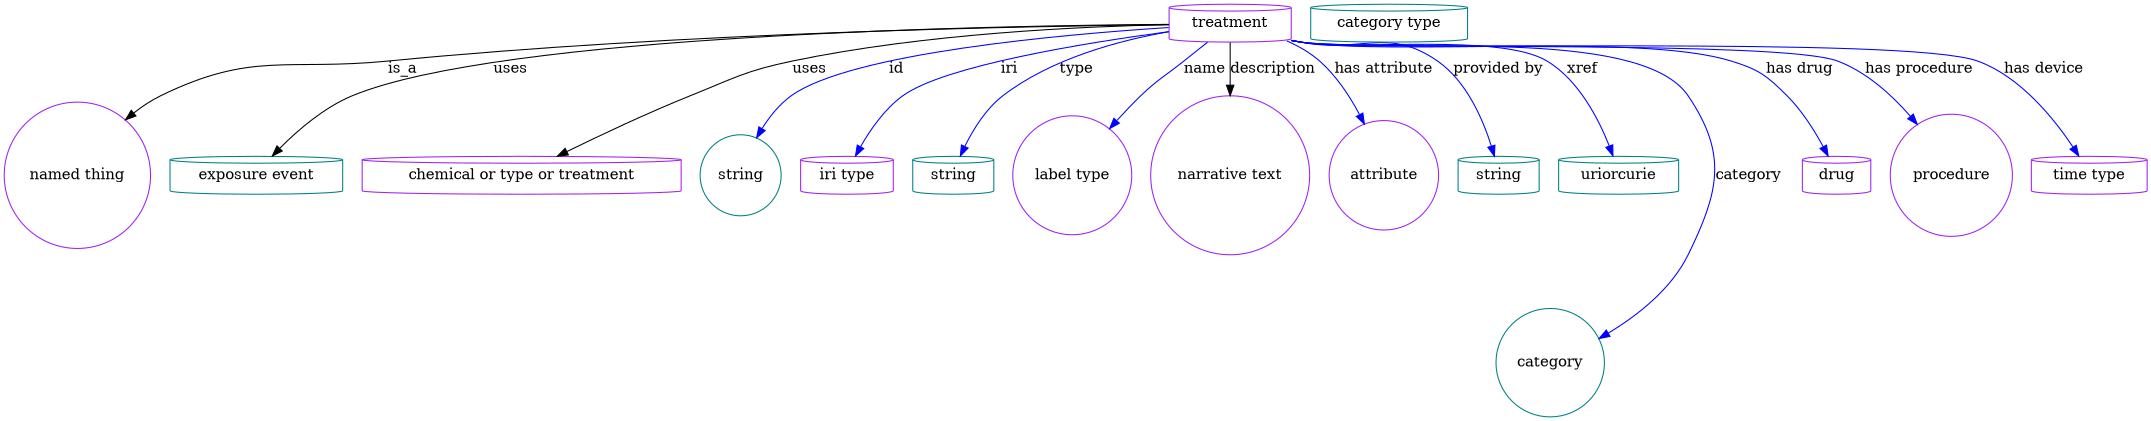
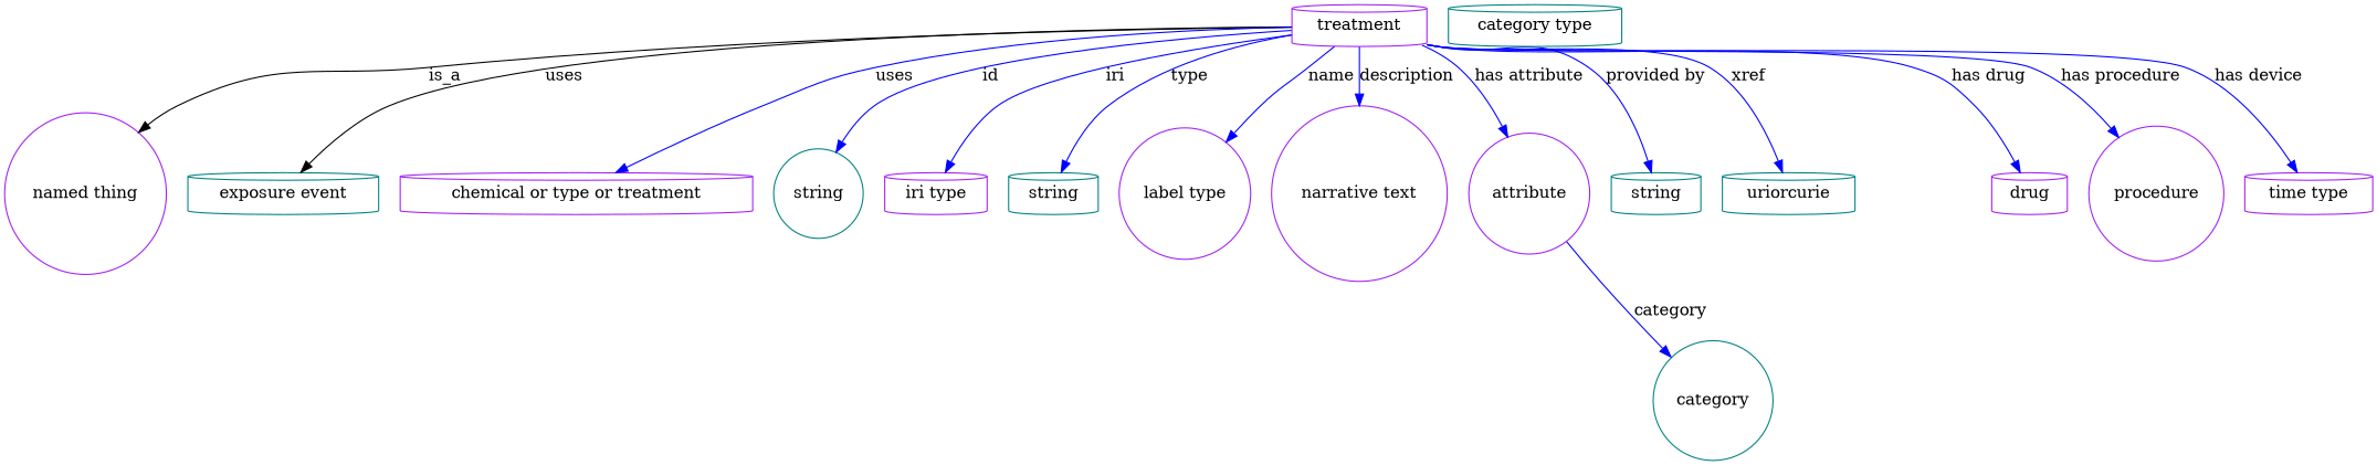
  digraph {
    node [color=purple shape=cylinder]
    edge [color=blue style=solid]
    n1 [height=0.5 label=treatment width=1.6068]
    "named thing" [height=0.5 shape=circle width=1.9318]
    "exposure event" [color=teal height=0.5 width=2.2748]
    n4 [height=0.5 label="chemical or type or treatment" width=4.2066]
    n5 [color=teal height=0.5 label=string shape=circle width=1.0652]
    n6 [height=0.5 label="iri type" width=1.2277]
    n7 [color=teal height=0.5 label=string width=1.0652]
    n8 [height=0.5 label="label type" shape=circle width=1.5707]
    n9 [height=0.5 label="narrative text" shape=circle width=2.0943]
    n10 [height=0.5 label=attribute shape=circle width=1.4443]
    n11 [color=teal height=0.5 label=string width=1.0652]
    n12 [color=teal height=0.5 label=uriorcurie width=1.5887]
    category [color=teal height=0.5 shape=circle width=1.4263]
    n14 [height=0.5 label=drug width=0.9027]
    n15 [height=0.5 label=procedure shape=circle width=1.6068]
    n16 [height=0.5 label="time type" width=1.5346]
    n17 [color=teal height=0.5 label="category type" width=2.0762]
    n1 -> "named thing" [label=is_a color="" style=""]
    n1 -> "exposure event" [label=uses color="" style=""]
-   n1 -> n4 [label=uses color="" style=""]
+   n1 -> n4 [label=uses style=""]
    n1 -> n5 [label=id]
    n1 -> n6 [label=iri]
    n1 -> n7 [label=type]
    n1 -> n8 [label=name]
-   n1 -> n9 [color=black label=description]
+   n1 -> n9 [label=description]
    n1 -> n10 [label="has attribute"]
    n1 -> n11 [label="provided by"]
    n1 -> n12 [label=xref]
-   n1 -> category [label=category]
+   n10 -> category [label=category]
    n1 -> n14 [label="has drug"]
    n1 -> n15 [label="has procedure"]
    n1 -> n16 [label="has device"]
  }
